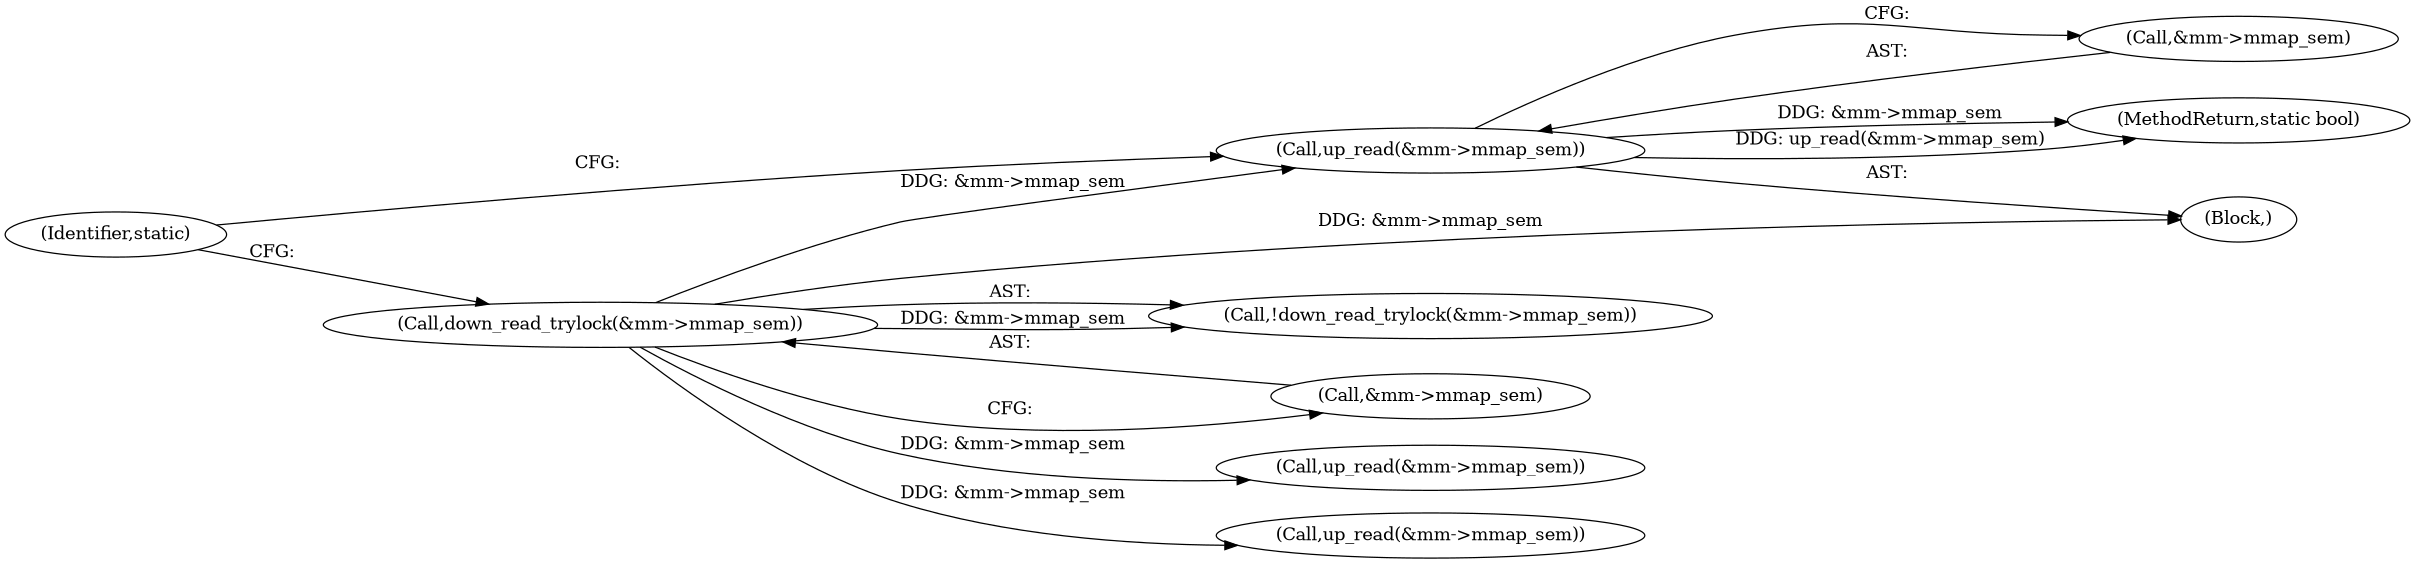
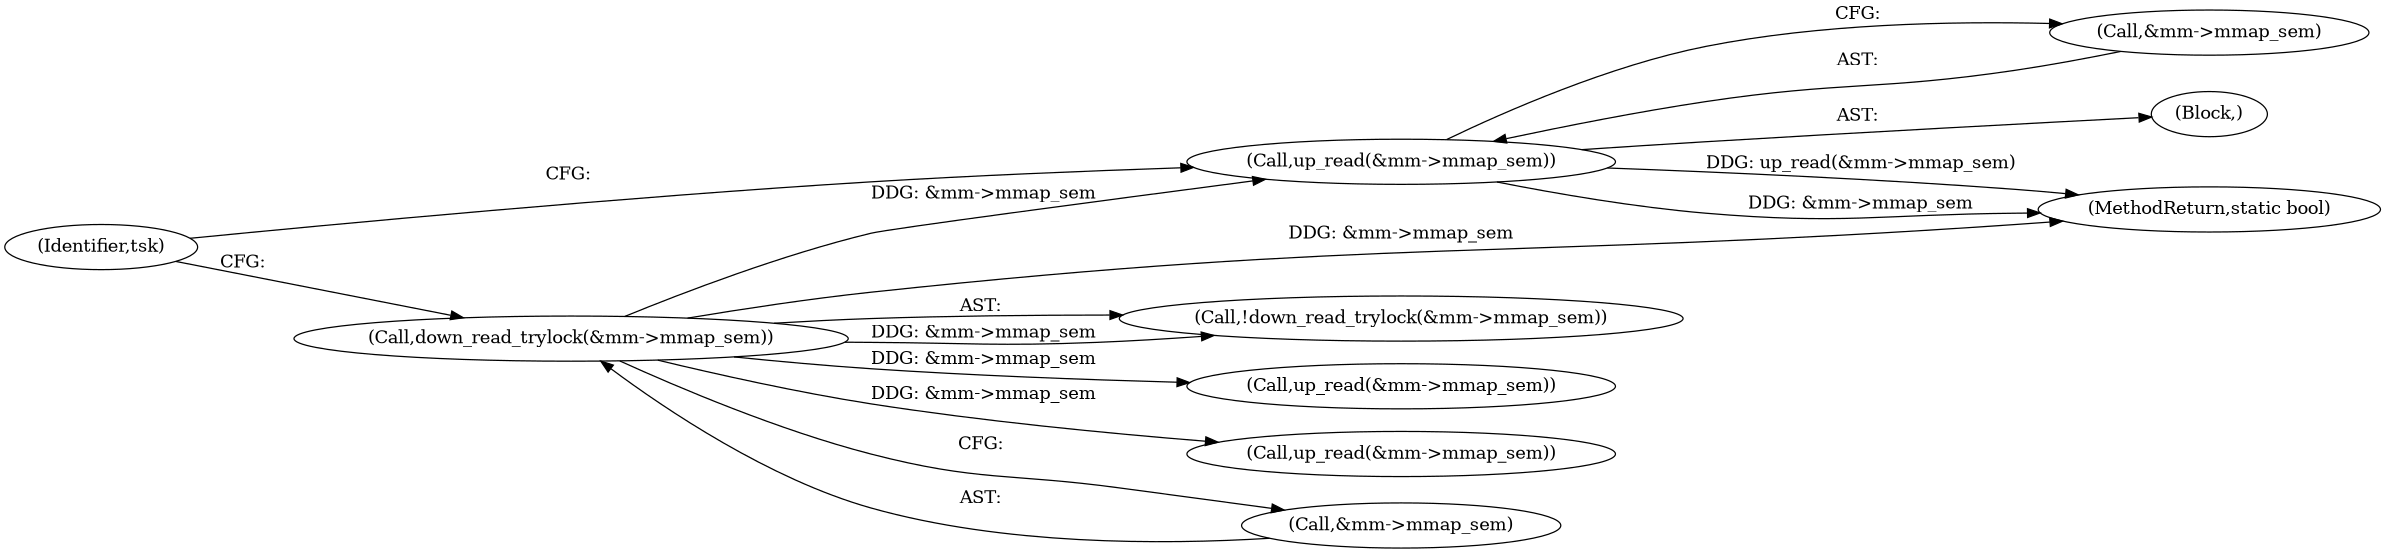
  digraph {
    rankdir=LR
    n1 [label="(Call,up_read(&mm->mmap_sem))"]
    n2 [label="(Call,&mm->mmap_sem)"]
    n3 [label="(Block,)"]
    n4 [label="(MethodReturn,static bool)"]
    n5 [label="(Call,down_read_trylock(&mm->mmap_sem))"]
    n6 [label="(Call,!down_read_trylock(&mm->mmap_sem))"]
    n7 [label="(Call,up_read(&mm->mmap_sem))"]
    n8 [label="(Call,up_read(&mm->mmap_sem))"]
    n9 [label="(Call,&mm->mmap_sem)"]
-   n10 [label="(Identifier,static)"]
+   n10 [label="(Identifier,tsk)"]
    n1 -> n2 [label="CFG: "]
    n1 -> n3 [label="AST: "]
    n1 -> n4 [label="DDG: up_read(&mm->mmap_sem)"]
    n1 -> n4 [label="DDG: &mm->mmap_sem"]
    n2 -> n1 [label="AST: "]
    n5 -> n1 [label="DDG: &mm->mmap_sem"]
-   n5 -> n3 [label="DDG: &mm->mmap_sem"]
+   n5 -> n4 [label="DDG: &mm->mmap_sem"]
    n5 -> n6 [label="AST: "]
    n5 -> n6 [label="DDG: &mm->mmap_sem"]
    n5 -> n7 [label="DDG: &mm->mmap_sem"]
    n5 -> n8 [label="DDG: &mm->mmap_sem"]
    n5 -> n9 [label="CFG: "]
    n9 -> n5 [label="AST: "]
    n10 -> n1 [label="CFG: "]
    n10 -> n5 [label="CFG: "]
  }
